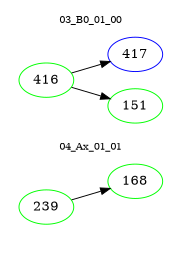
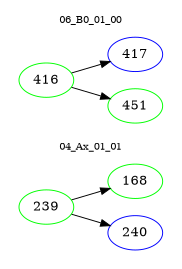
  digraph {
    rankdir=LR
    node [color=green]
    edge [color=black]
    n1 [label=239]
+   n2 [color=blue label=240]
    n3 [label=168]
    n4 [label=416]
-   n5 [label=151]
+   n5 [label=451]
    n6 [color=blue label=417]
    subgraph cluster_1 {
      color=white
      fontsize=10
      label="04_Ax_01_01"
      n1
+     n2
      n3
    }
    subgraph cluster_2 {
      color=white
      fontsize=10
-     label="03_B0_01_00"
+     label="06_B0_01_00"
      n4
      n5
      n6
    }
+   n1 -> n2
    n1 -> n3
    n4 -> n5
    n4 -> n6
  }
